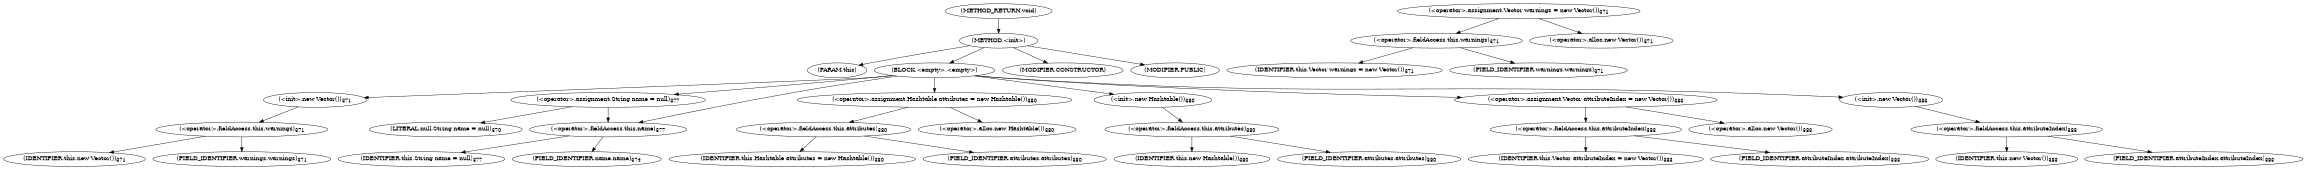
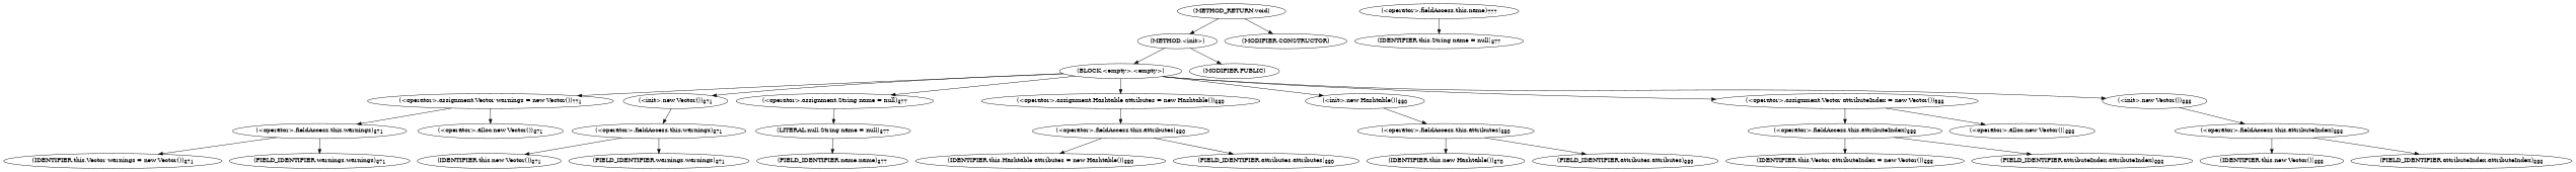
  digraph {
    n1 [label=<(METHOD,&lt;init&gt;)>]
-   n2 [label=<(PARAM,this)>]
    n3 [label=<(BLOCK,&lt;empty&gt;,&lt;empty&gt;)>]
    n4 [label=<(MODIFIER,CONSTRUCTOR)>]
    n5 [label=<(MODIFIER,PUBLIC)>]
-   n6 [label=<(&lt;operator&gt;.assignment,Vector warnings = new Vector())<SUB>371</SUB>>]
+   n6 [label=<(&lt;operator&gt;.assignment,Vector warnings = new Vector())<SUB>771</SUB>>]
    n7 [label=<(&lt;init&gt;,new Vector())<SUB>371</SUB>>]
    n8 [label=<(&lt;operator&gt;.assignment,String name = null)<SUB>377</SUB>>]
    n9 [label=<(&lt;operator&gt;.assignment,Hashtable attributes = new Hashtable())<SUB>380</SUB>>]
    n10 [label=<(&lt;init&gt;,new Hashtable())<SUB>380</SUB>>]
-   n11 [label=<(&lt;operator&gt;.assignment,Vector attributeIndex = new Vector())<SUB>383</SUB>>]
+   n11 [label=<(&lt;operator&gt;.assignment,Vector attributeIndex = new Vector())<SUB>983</SUB>>]
    n12 [label=<(&lt;init&gt;,new Vector())<SUB>383</SUB>>]
    n13 [label=<(METHOD_RETURN,void)>]
    n14 [label=<(&lt;operator&gt;.fieldAccess,this.warnings)<SUB>371</SUB>>]
    n15 [label=<(&lt;operator&gt;.alloc,new Vector())<SUB>371</SUB>>]
    n16 [label=<(&lt;operator&gt;.fieldAccess,this.warnings)<SUB>371</SUB>>]
-   n17 [label=<(&lt;operator&gt;.fieldAccess,this.name)<SUB>377</SUB>>]
-   n18 [label=<(LITERAL,null,String name = null)<SUB>370</SUB>>]
+   n17 [label=<(&lt;operator&gt;.fieldAccess,this.name)<SUB>777</SUB>>]
+   n18 [label=<(LITERAL,null,String name = null)<SUB>377</SUB>>]
    n19 [label=<(&lt;operator&gt;.fieldAccess,this.attributes)<SUB>380</SUB>>]
-   n20 [label=<(&lt;operator&gt;.alloc,new Hashtable())<SUB>380</SUB>>]
    n21 [label=<(&lt;operator&gt;.fieldAccess,this.attributes)<SUB>380</SUB>>]
    n22 [label=<(&lt;operator&gt;.fieldAccess,this.attributeIndex)<SUB>383</SUB>>]
    n23 [label=<(&lt;operator&gt;.alloc,new Vector())<SUB>383</SUB>>]
    n24 [label=<(&lt;operator&gt;.fieldAccess,this.attributeIndex)<SUB>383</SUB>>]
    n25 [label=<(IDENTIFIER,this,Vector warnings = new Vector())<SUB>371</SUB>>]
    n26 [label=<(FIELD_IDENTIFIER,warnings,warnings)<SUB>371</SUB>>]
    n27 [label=<(IDENTIFIER,this,new Vector())<SUB>371</SUB>>]
    n28 [label=<(FIELD_IDENTIFIER,warnings,warnings)<SUB>371</SUB>>]
    n29 [label=<(IDENTIFIER,this,String name = null)<SUB>377</SUB>>]
-   n30 [label=<(FIELD_IDENTIFIER,name,name)<SUB>374</SUB>>]
+   n30 [label=<(FIELD_IDENTIFIER,name,name)<SUB>377</SUB>>]
    n31 [label=<(IDENTIFIER,this,Hashtable attributes = new Hashtable())<SUB>380</SUB>>]
    n32 [label=<(FIELD_IDENTIFIER,attributes,attributes)<SUB>380</SUB>>]
-   n33 [label=<(IDENTIFIER,this,new Hashtable())<SUB>380</SUB>>]
+   n33 [label=<(IDENTIFIER,this,new Hashtable())<SUB>370</SUB>>]
    n34 [label=<(FIELD_IDENTIFIER,attributes,attributes)<SUB>380</SUB>>]
-   n35 [label=<(IDENTIFIER,this,Vector attributeIndex = new Vector())<SUB>383</SUB>>]
+   n35 [label=<(IDENTIFIER,this,Vector attributeIndex = new Vector())<SUB>583</SUB>>]
    n36 [label=<(FIELD_IDENTIFIER,attributeIndex,attributeIndex)<SUB>383</SUB>>]
    n37 [label=<(IDENTIFIER,this,new Vector())<SUB>383</SUB>>]
    n38 [label=<(FIELD_IDENTIFIER,attributeIndex,attributeIndex)<SUB>383</SUB>>]
-   n1 -> n2
    n1 -> n3
-   n1 -> n4
+   n13 -> n4
    n1 -> n5
-   n3 -> n17
+   n3 -> n6
    n3 -> n7
    n3 -> n8
    n3 -> n9
    n3 -> n10
    n3 -> n11
    n3 -> n12
    n6 -> n14
    n6 -> n15
    n7 -> n16
-   n8 -> n17
    n8 -> n18
    n9 -> n19
-   n9 -> n20
    n10 -> n21
    n11 -> n22
    n11 -> n23
    n12 -> n24
    n13 -> n1
    n14 -> n25
    n14 -> n26
    n16 -> n27
    n16 -> n28
    n17 -> n29
-   n17 -> n30
+   n18 -> n30
    n19 -> n31
    n19 -> n32
    n21 -> n33
    n21 -> n34
    n22 -> n35
    n22 -> n36
    n24 -> n37
    n24 -> n38
  }
